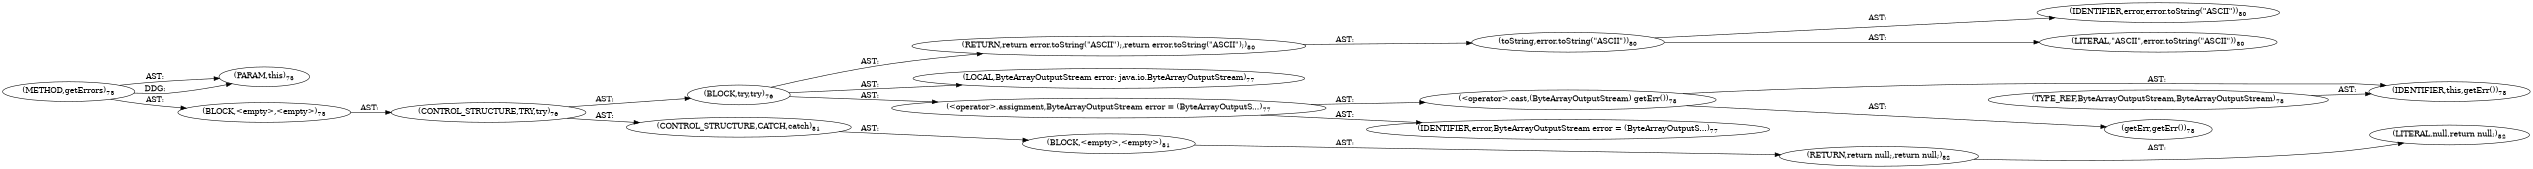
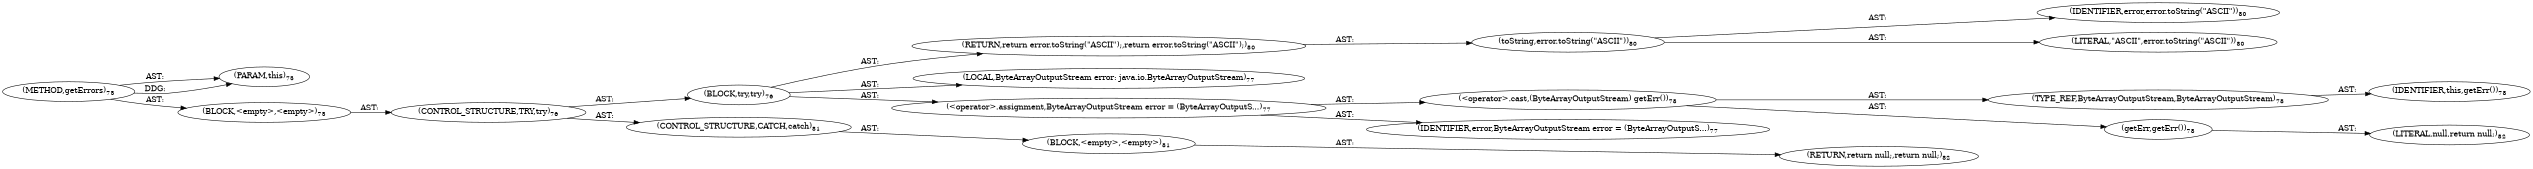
  digraph {
    rankdir=LR
    n1 [label=<(METHOD,getErrors)<SUB>75</SUB>>]
    n2 [label=<(PARAM,this)<SUB>75</SUB>>]
    n3 [label=<(BLOCK,&lt;empty&gt;,&lt;empty&gt;)<SUB>75</SUB>>]
    n4 [label=<(CONTROL_STRUCTURE,TRY,try)<SUB>76</SUB>>]
    n5 [label=<(BLOCK,try,try)<SUB>76</SUB>>]
    n6 [label=<(CONTROL_STRUCTURE,CATCH,catch)<SUB>81</SUB>>]
    n7 [label=<(LOCAL,ByteArrayOutputStream error: java.io.ByteArrayOutputStream)<SUB>77</SUB>>]
    n8 [label=<(&lt;operator&gt;.assignment,ByteArrayOutputStream error = (ByteArrayOutputS...)<SUB>77</SUB>>]
    n9 [label=<(RETURN,return error.toString(&quot;ASCII&quot;);,return error.toString(&quot;ASCII&quot;);)<SUB>80</SUB>>]
    n10 [label=<(BLOCK,&lt;empty&gt;,&lt;empty&gt;)<SUB>81</SUB>>]
    n11 [label=<(IDENTIFIER,error,ByteArrayOutputStream error = (ByteArrayOutputS...)<SUB>77</SUB>>]
    n12 [label=<(&lt;operator&gt;.cast,(ByteArrayOutputStream) getErr())<SUB>78</SUB>>]
    n13 [label=<(toString,error.toString(&quot;ASCII&quot;))<SUB>80</SUB>>]
    n14 [label=<(TYPE_REF,ByteArrayOutputStream,ByteArrayOutputStream)<SUB>78</SUB>>]
    n15 [label=<(getErr,getErr())<SUB>78</SUB>>]
    n16 [label=<(IDENTIFIER,this,getErr())<SUB>78</SUB>>]
    n17 [label=<(IDENTIFIER,error,error.toString(&quot;ASCII&quot;))<SUB>80</SUB>>]
    n18 [label=<(LITERAL,&quot;ASCII&quot;,error.toString(&quot;ASCII&quot;))<SUB>80</SUB>>]
    n19 [label=<(RETURN,return null;,return null;)<SUB>82</SUB>>]
    n20 [label=<(LITERAL,null,return null;)<SUB>82</SUB>>]
    n1 -> n2 [label="AST: "]
    n1 -> n2 [label="DDG: "]
    n1 -> n3 [label="AST: "]
    n3 -> n4 [label="AST: "]
    n4 -> n5 [label="AST: "]
    n4 -> n6 [label="AST: "]
    n5 -> n7 [label="AST: "]
    n5 -> n8 [label="AST: "]
    n5 -> n9 [label="AST: "]
    n6 -> n10 [label="AST: "]
    n8 -> n11 [label="AST: "]
    n8 -> n12 [label="AST: "]
    n9 -> n13 [label="AST: "]
    n10 -> n19 [label="AST: "]
-   n12 -> n16 [label="AST: "]
+   n12 -> n14 [label="AST: "]
    n12 -> n15 [label="AST: "]
    n13 -> n17 [label="AST: "]
    n13 -> n18 [label="AST: "]
    n14 -> n16 [label="AST: "]
-   n19 -> n20 [label="AST: "]
+   n15 -> n20 [label="AST: "]
  }
